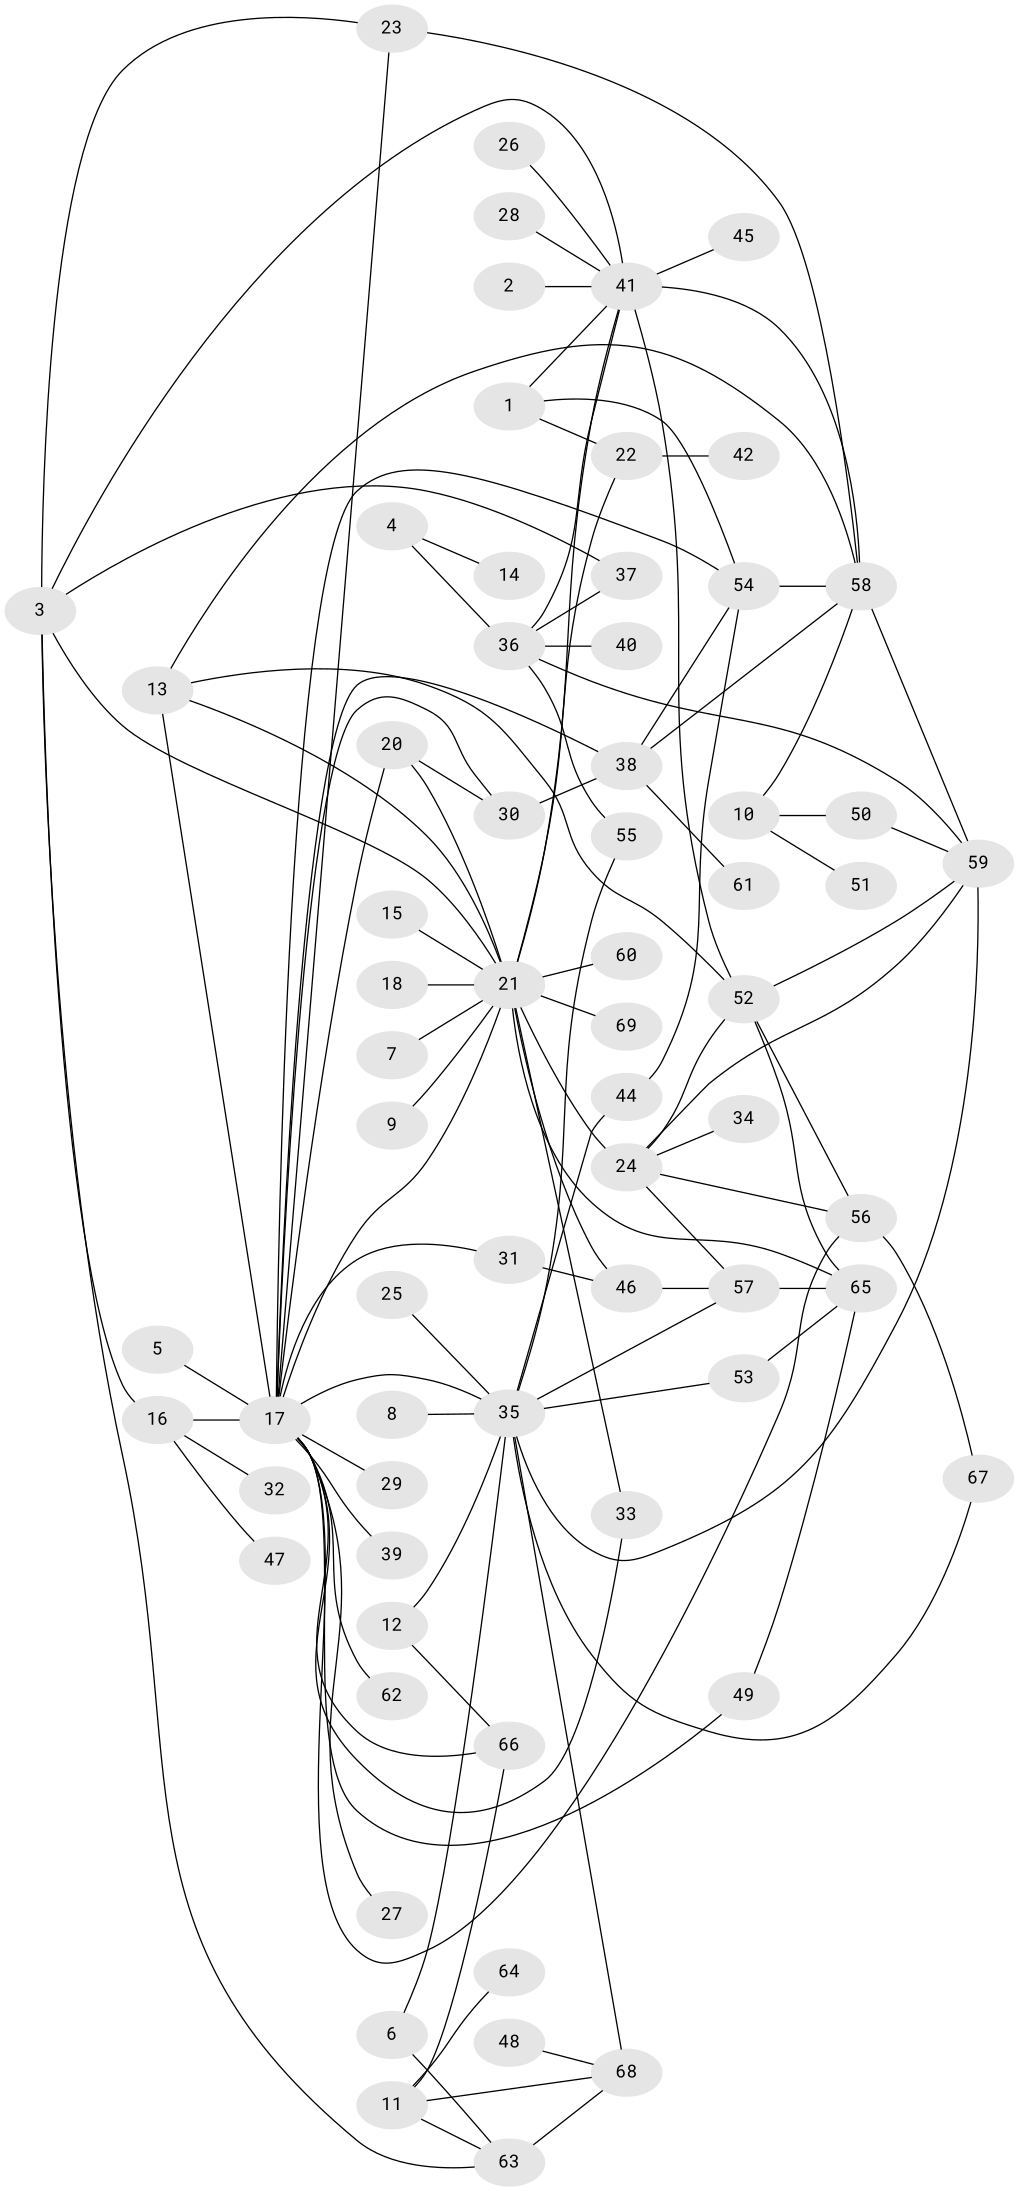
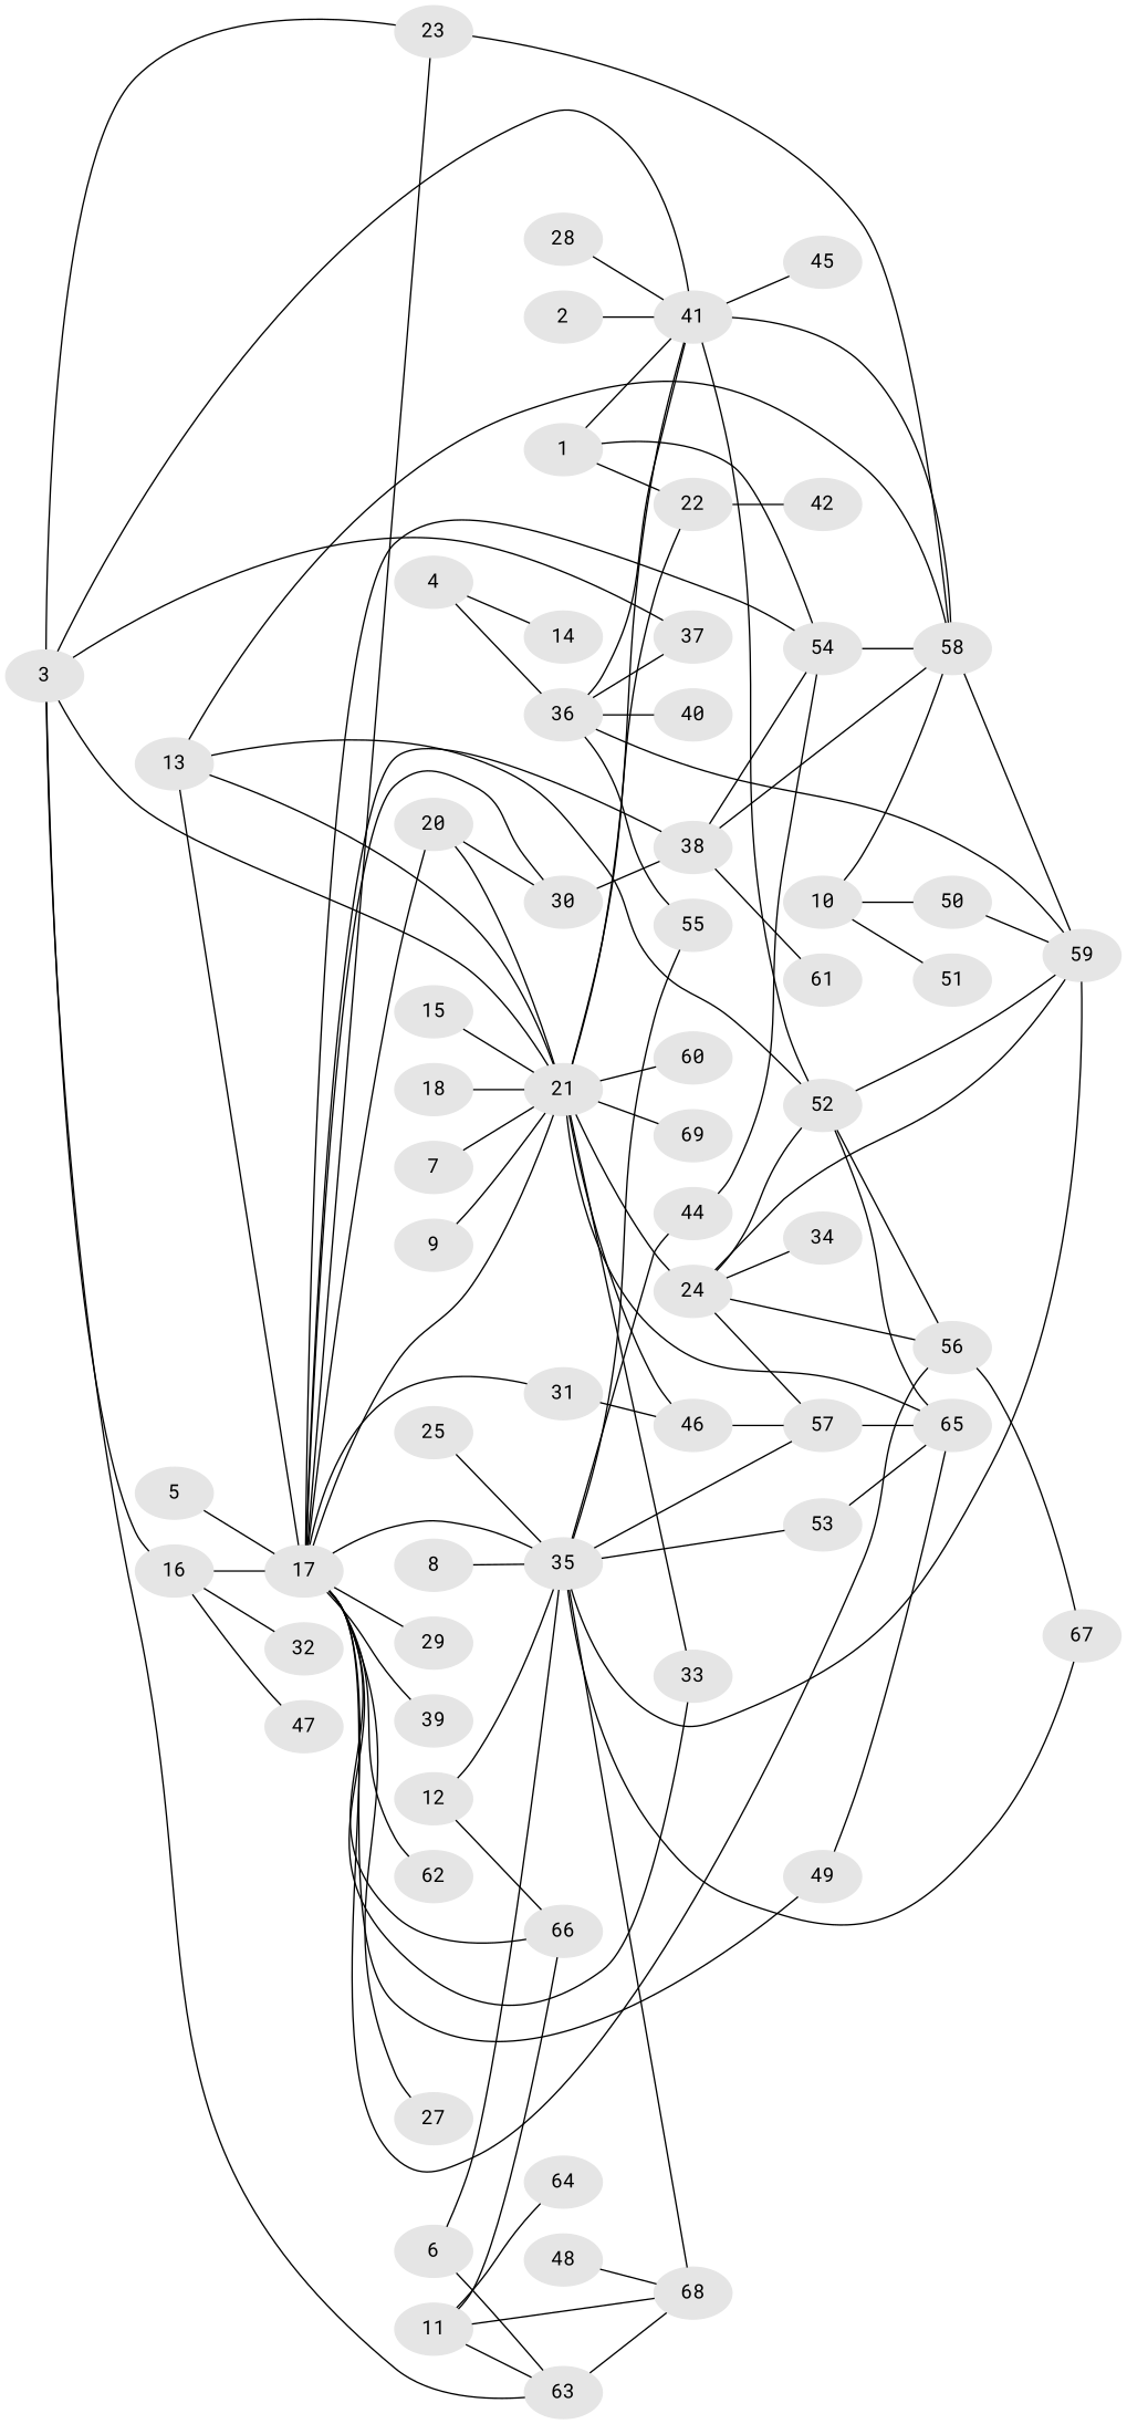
  graph {
    fontname="Roboto Mono"
    rankdir=LR
    node [color=gray90 fontname="Roboto Mono" style=filled]
    edge [fontname="Roboto Mono" weight=1.0]
    1
    22
    41
    54
    42
    58
    52
    45
    2
    3
    16
    21
    23
    37
    63
    17
    32
    47
    33
    24
    46
    60
    65
    69
    68
    4
    14
    36
    59
    55
    40
    5
    35
    66
    20
    27
    29
    30
    31
    38
    39
    49
    56
    62
    6
    44
    57
    53
    67
    7
    8
    9
    10
    50
    51
    11
    64
    12
    13
    15
    61
    18
    34
    25
-   26
    28
    48
    1 -- 22
    1 -- 41
    1 -- 54
    22 -- 42
    41 -- 58
    41 -- 52
    41 -- 45
    54 -- 58
    58 -- 59
    52 -- 65 [weight=2.0]
    52 -- 59
    52 -- 56
    2 -- 41
    3 -- 41
    3 -- 16
    3 -- 21
    3 -- 23
    3 -- 37
    3 -- 63
    16 -- 17 [weight=3.0]
    16 -- 32
    16 -- 47
    21 -- 22 [weight=2.0]
    21 -- 41
    21 -- 33
    21 -- 24
    21 -- 46
    21 -- 60
    21 -- 65
    21 -- 69
    23 -- 58
    63 -- 68
    17 -- 54
    17 -- 21
    17 -- 23
    17 -- 33
    17 -- 35
    17 -- 66 [weight=2.0]
    17 -- 20
    17 -- 27
    17 -- 29
    17 -- 30
    17 -- 31
    17 -- 38
    17 -- 39
    17 -- 49
    17 -- 56 [weight=2.0]
    17 -- 62
    24 -- 52
    24 -- 59
    24 -- 56
    24 -- 57
    24 -- 34
    46 -- 57
    4 -- 14
    4 -- 36
    36 -- 41
    36 -- 37
    36 -- 59
    36 -- 55
    36 -- 40
    5 -- 17
    35 -- 68
    35 -- 59
    35 -- 55
    35 -- 44
    35 -- 57
    35 -- 53
    35 -- 67
    20 -- 21
    20 -- 30
    30 -- 38
    31 -- 46
    38 -- 54
    38 -- 58
    38 -- 61
    49 -- 65
    56 -- 67
    6 -- 63
    6 -- 35
    44 -- 54
    57 -- 65
    53 -- 65
    7 -- 21
    8 -- 35
    9 -- 21
    10 -- 58
    10 -- 50
    10 -- 51
    50 -- 59
    11 -- 63
    11 -- 68
    11 -- 66
    11 -- 64
    12 -- 35
    12 -- 66
    13 -- 58
    13 -- 52
    13 -- 21
    13 -- 17
    15 -- 21
    18 -- 21
    25 -- 35
-   26 -- 41
    28 -- 41
    48 -- 68
  }
